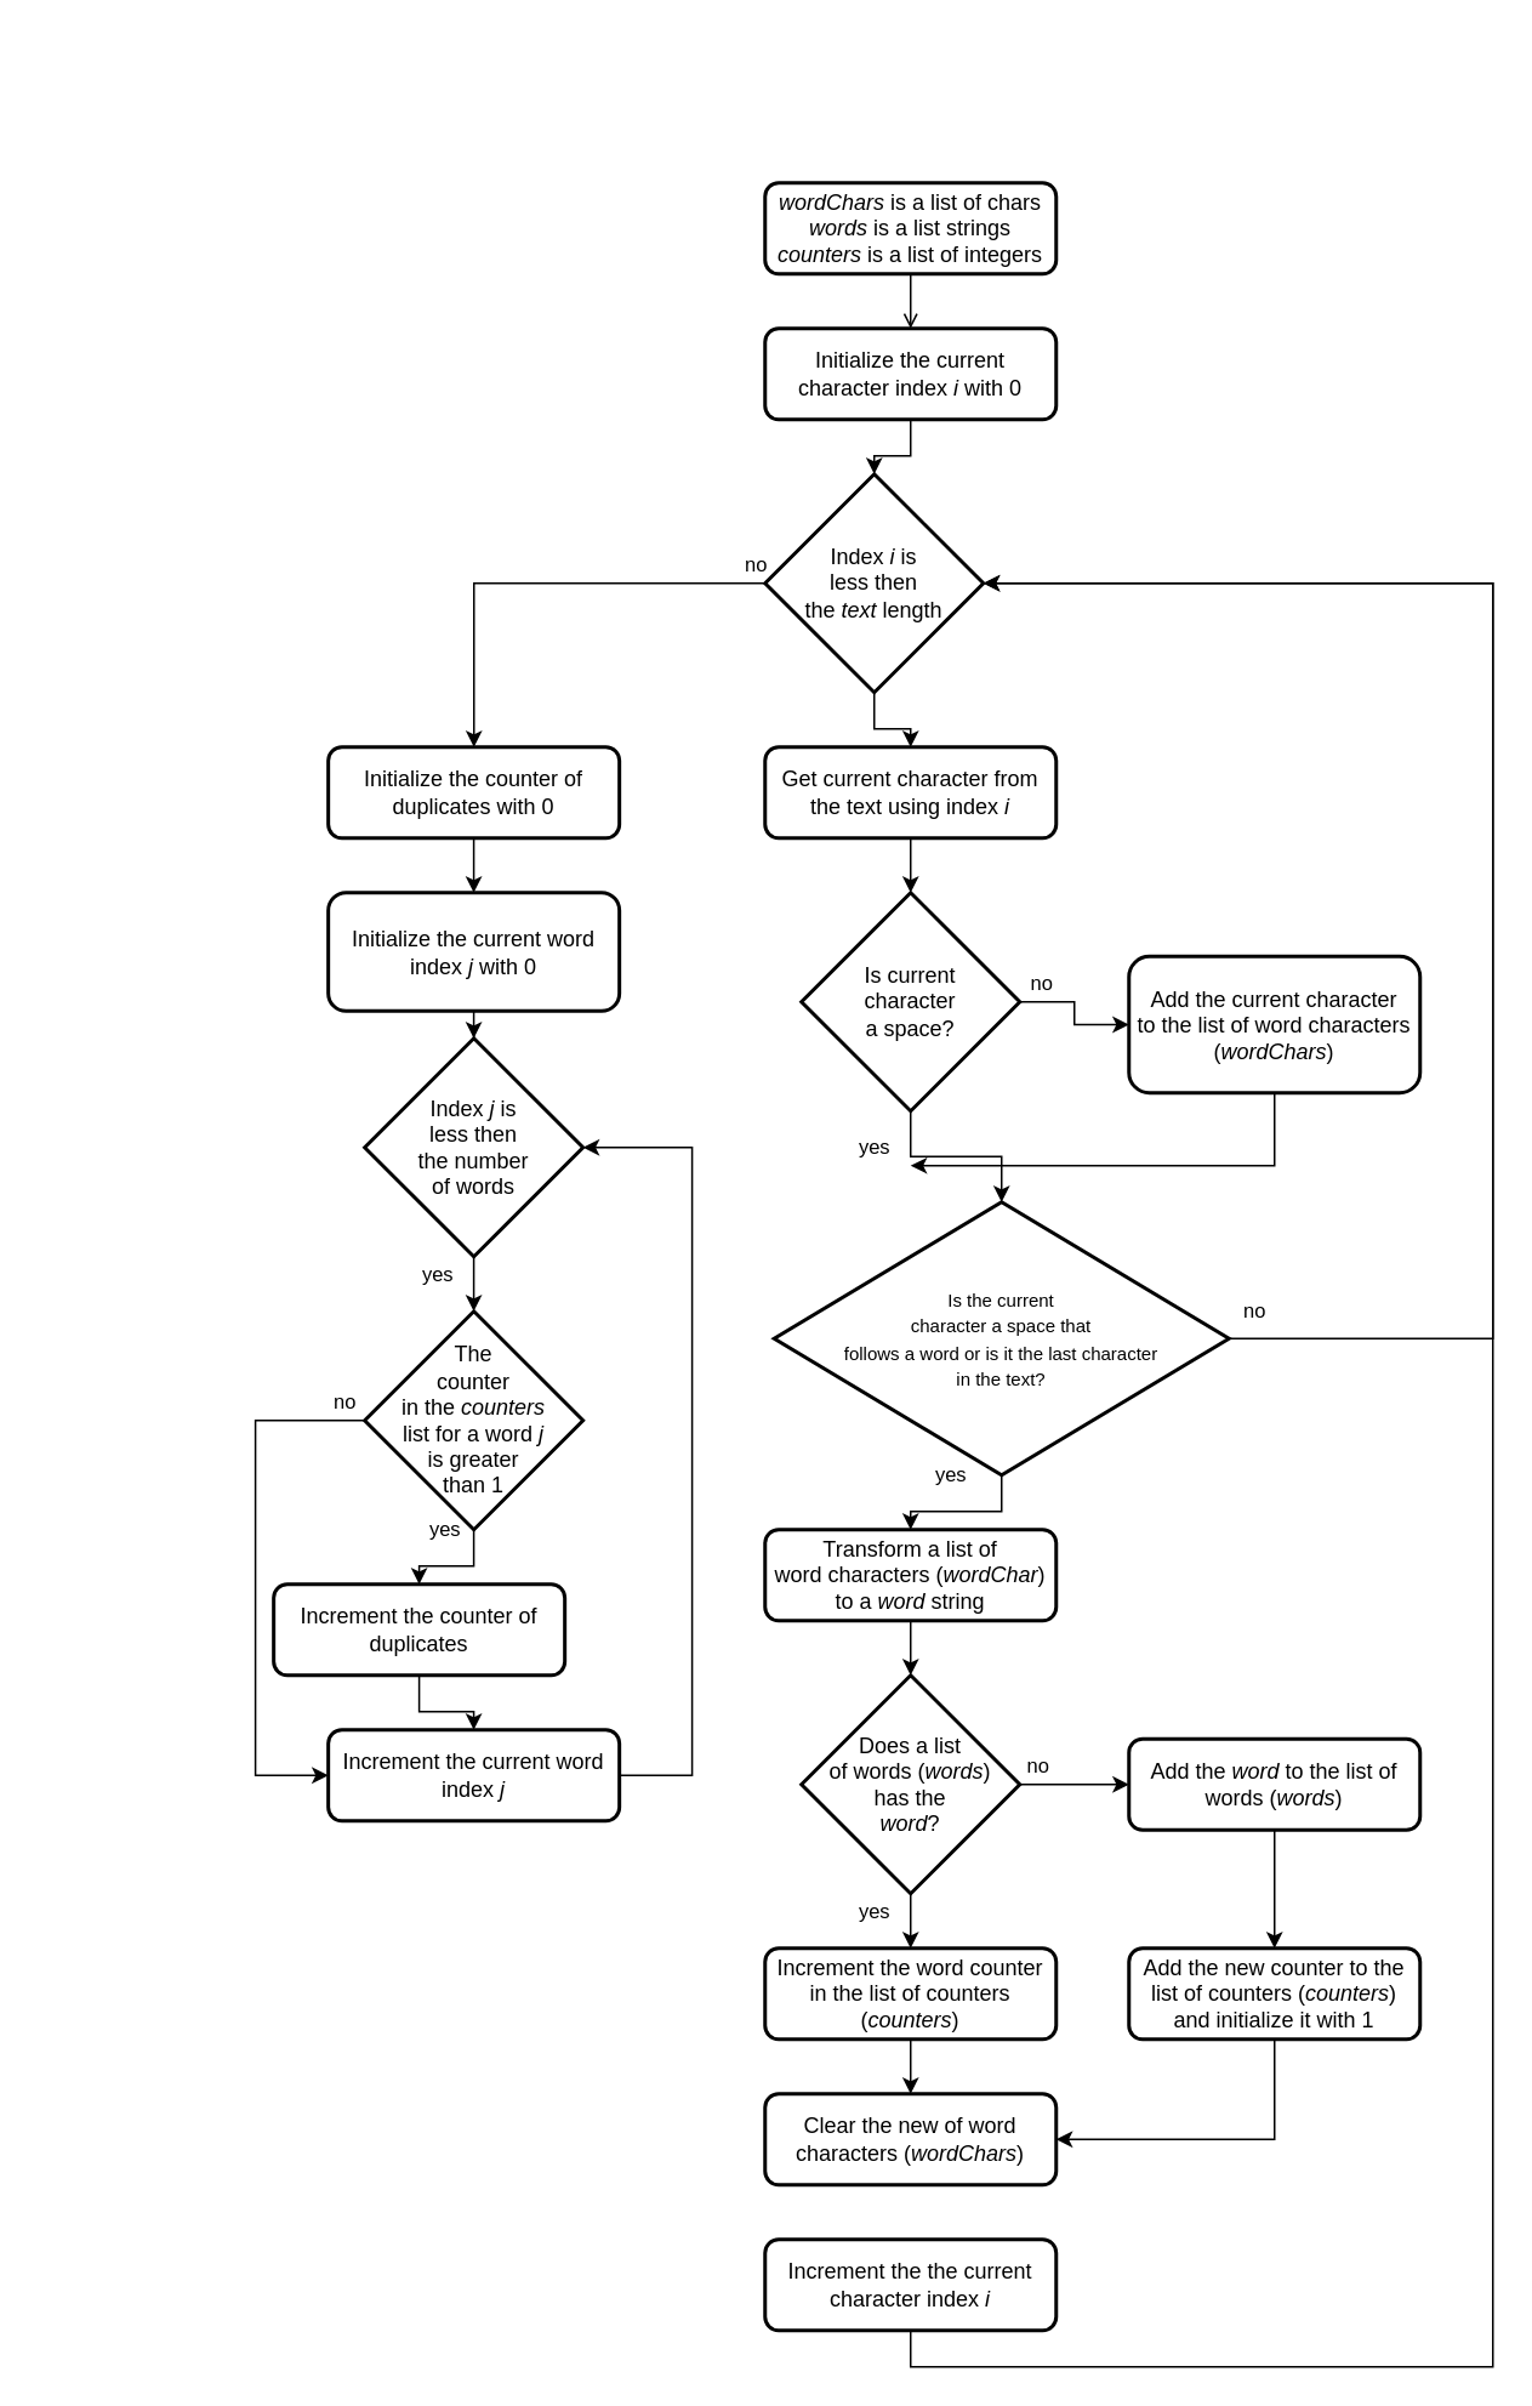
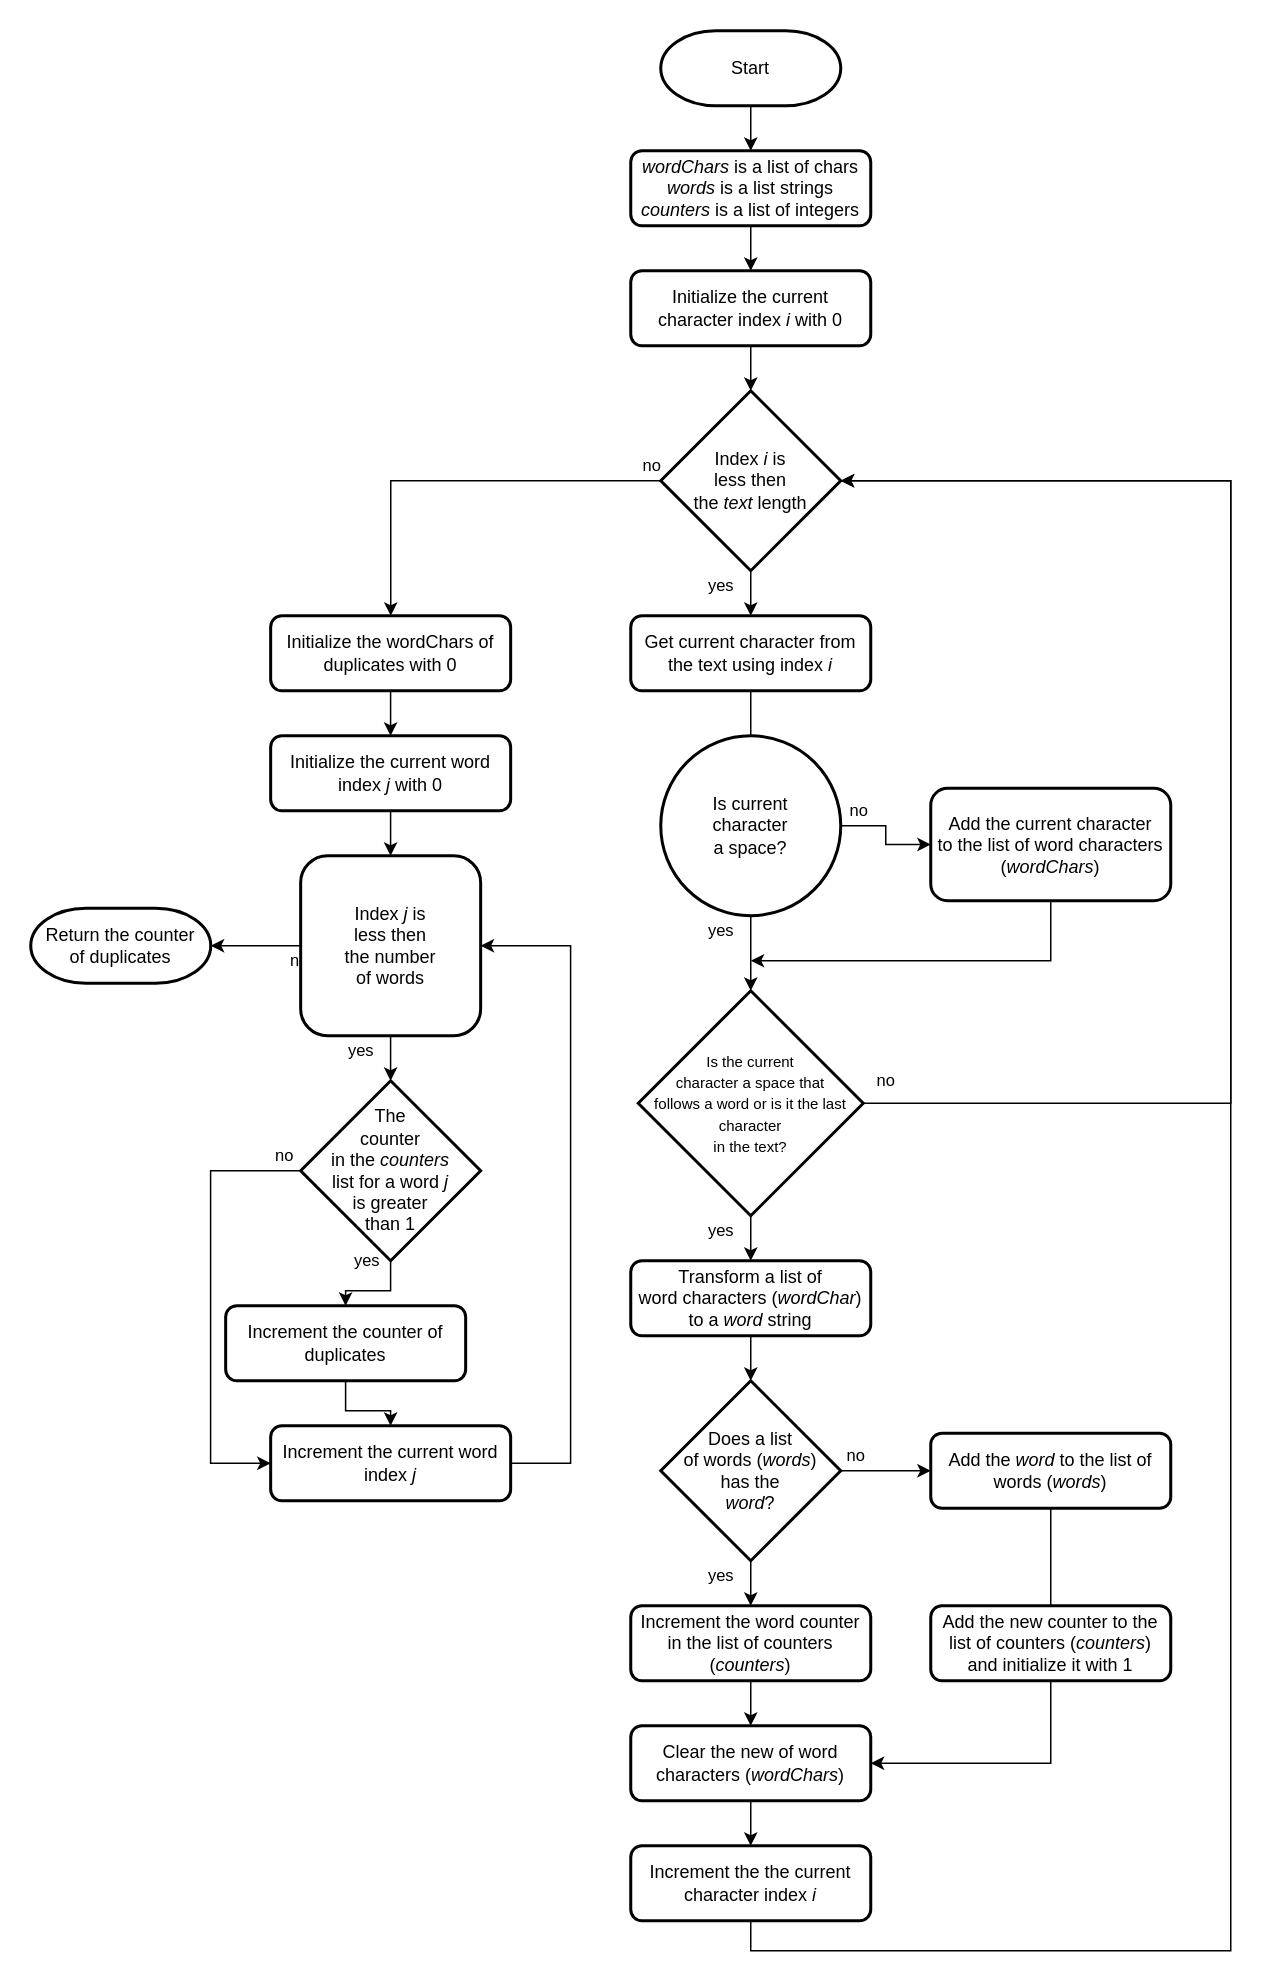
  <mxCell id="0" />
  <mxCell id="1" parent="0" />
- <mxCell id="4" style="edgeStyle=orthogonalEdgeStyle;rounded=0;orthogonalLoop=1;jettySize=auto;html=1;endArrow=open;" parent="1" source="11" target="10" edge="1"><mxGeometry relative="1" as="geometry"><mxPoint x="500" y="230" as="sourcePoint" /></mxGeometry></mxCell>
+ <mxCell id="2" style="edgeStyle=orthogonalEdgeStyle;rounded=0;orthogonalLoop=1;jettySize=auto;html=1;" parent="1" source="3" target="11" edge="1"><mxGeometry relative="1" as="geometry" /></mxCell>
+ <mxCell id="3" value="Start" style="strokeWidth=2;html=1;shape=mxgraph.flowchart.terminator;whiteSpace=wrap;" parent="1" vertex="1"><mxGeometry x="440" y="20" width="120" height="50" as="geometry" /></mxCell>
+ <mxCell id="4" style="edgeStyle=orthogonalEdgeStyle;rounded=0;orthogonalLoop=1;jettySize=auto;html=1;" parent="1" source="11" target="10" edge="1"><mxGeometry relative="1" as="geometry"><mxPoint x="500" y="230" as="sourcePoint" /></mxGeometry></mxCell>
  <mxCell id="5" value="no" style="edgeStyle=orthogonalEdgeStyle;rounded=0;orthogonalLoop=1;jettySize=auto;html=1;" parent="1" source="7" target="37" edge="1"><mxGeometry x="-0.959" y="-10" relative="1" as="geometry"><Array as="points"><mxPoint x="260" y="320" /></Array><mxPoint as="offset" /><mxPoint x="170" y="320" as="targetPoint" /></mxGeometry></mxCell>
  <mxCell id="6" value="yes" style="edgeStyle=orthogonalEdgeStyle;rounded=0;orthogonalLoop=1;jettySize=auto;html=1;" edge="1" parent="1" source="7" target="16"><mxGeometry x="0.2" y="-20" relative="1" as="geometry"><mxPoint as="offset" /></mxGeometry></mxCell>
- <mxCell id="7" value="Index &lt;i&gt;i&lt;/i&gt; is&lt;br&gt;less then&lt;br&gt;the &lt;i&gt;text&lt;/i&gt; length" style="rhombus;whiteSpace=wrap;html=1;rounded=0;strokeWidth=2;" parent="1" vertex="1"><mxGeometry x="420" y="260" width="120" height="120" as="geometry" /></mxCell>
+ <mxCell id="7" value="Index &lt;i&gt;i&lt;/i&gt; is&lt;br&gt;less then&lt;br&gt;the &lt;i&gt;text&lt;/i&gt; length" style="rhombus;whiteSpace=wrap;html=1;rounded=0;strokeWidth=2;" parent="1" vertex="1"><mxGeometry x="440" y="260" width="120" height="120" as="geometry" /></mxCell>
+ <mxCell id="8" value="Return the counter&lt;br&gt;of duplicates" style="strokeWidth=2;html=1;shape=mxgraph.flowchart.terminator;whiteSpace=wrap;" parent="1" vertex="1"><mxGeometry x="20" y="605" width="120" height="50" as="geometry" /></mxCell>
  <mxCell id="9" style="edgeStyle=orthogonalEdgeStyle;rounded=0;orthogonalLoop=1;jettySize=auto;html=1;" parent="1" source="10" target="7" edge="1"><mxGeometry relative="1" as="geometry" /></mxCell>
  <mxCell id="10" value="Initialize the current&lt;br&gt;character index &lt;i&gt;i&lt;/i&gt; with 0" style="rounded=1;whiteSpace=wrap;html=1;strokeWidth=2;" parent="1" vertex="1"><mxGeometry x="420" y="180" width="160" height="50" as="geometry" /></mxCell>
  <mxCell id="11" value="&lt;i&gt;wordChars &lt;/i&gt;is a list of chars&lt;br&gt;&lt;i&gt;words&lt;/i&gt; is a list strings&lt;br&gt;&lt;i&gt;counters &lt;/i&gt;is a list of integers" style="rounded=1;whiteSpace=wrap;html=1;strokeWidth=2;" parent="1" vertex="1"><mxGeometry x="420" y="100" width="160" height="50" as="geometry" /></mxCell>
  <mxCell id="12" value="no" style="edgeStyle=orthogonalEdgeStyle;rounded=0;orthogonalLoop=1;jettySize=auto;html=1;" edge="1" parent="1" source="14" target="18"><mxGeometry x="-0.667" y="10" relative="1" as="geometry"><mxPoint as="offset" /></mxGeometry></mxCell>
  <mxCell id="13" value="&lt;font style=&quot;font-size: 11px;&quot;&gt;yes&lt;/font&gt;" style="edgeStyle=orthogonalEdgeStyle;rounded=0;orthogonalLoop=1;jettySize=auto;html=1;fontSize=9;" edge="1" parent="1" source="14" target="21"><mxGeometry x="-0.6" y="-20" relative="1" as="geometry"><mxPoint as="offset" /></mxGeometry></mxCell>
- <mxCell id="14" value="Is current&lt;br&gt;character&lt;br&gt;a space?" style="rhombus;whiteSpace=wrap;html=1;rounded=0;strokeWidth=2;" vertex="1" parent="1"><mxGeometry x="440" y="490" width="120" height="120" as="geometry" /></mxCell>
- <mxCell id="15" style="edgeStyle=orthogonalEdgeStyle;rounded=0;orthogonalLoop=1;jettySize=auto;html=1;" edge="1" parent="1" source="16" target="14"><mxGeometry relative="1" as="geometry" /></mxCell>
+ <mxCell id="14" value="Is current&lt;br&gt;character&lt;br&gt;a space?" style="ellipse;whiteSpace=wrap;html=1;strokeWidth=2;" vertex="1" parent="1"><mxGeometry x="440" y="490" width="120" height="120" as="geometry" /></mxCell>
+ <mxCell id="15" style="edgeStyle=orthogonalEdgeStyle;rounded=0;orthogonalLoop=1;jettySize=auto;html=1;endArrow=none;" edge="1" parent="1" source="16" target="14"><mxGeometry relative="1" as="geometry" /></mxCell>
  <mxCell id="16" value="Get current character from the text using index &lt;i&gt;i&lt;/i&gt;" style="rounded=1;whiteSpace=wrap;html=1;strokeWidth=2;" vertex="1" parent="1"><mxGeometry x="420" y="410" width="160" height="50" as="geometry" /></mxCell>
  <mxCell id="17" style="edgeStyle=orthogonalEdgeStyle;rounded=0;orthogonalLoop=1;jettySize=auto;html=1;fontSize=10;" edge="1" parent="1" source="18"><mxGeometry relative="1" as="geometry"><mxPoint x="500" y="640" as="targetPoint" /><Array as="points"><mxPoint x="700" y="640" /><mxPoint x="500" y="640" /></Array></mxGeometry></mxCell>
  <mxCell id="18" value="Add the current character&lt;br&gt;to the list of word characters&lt;br&gt;(&lt;i&gt;wordChars&lt;/i&gt;)" style="rounded=1;whiteSpace=wrap;html=1;strokeWidth=2;" vertex="1" parent="1"><mxGeometry x="620" y="525" width="160" height="75" as="geometry" /></mxCell>
  <mxCell id="19" value="&lt;font style=&quot;font-size: 11px;&quot;&gt;no&lt;/font&gt;" style="edgeStyle=orthogonalEdgeStyle;rounded=0;orthogonalLoop=1;jettySize=auto;html=1;entryX=1;entryY=0.5;entryDx=0;entryDy=0;fontSize=10;" edge="1" parent="1" source="21" target="7"><mxGeometry x="-0.967" y="15" relative="1" as="geometry"><Array as="points"><mxPoint x="820" y="735" /><mxPoint x="820" y="320" /></Array><mxPoint as="offset" /></mxGeometry></mxCell>
  <mxCell id="20" value="&lt;font style=&quot;font-size: 11px;&quot;&gt;yes&lt;/font&gt;" style="edgeStyle=orthogonalEdgeStyle;rounded=0;orthogonalLoop=1;jettySize=auto;html=1;fontSize=10;" edge="1" parent="1" source="21" target="23"><mxGeometry x="0.2" y="-20" relative="1" as="geometry"><mxPoint as="offset" /></mxGeometry></mxCell>
- <mxCell id="21" value="&lt;font style=&quot;font-size: 10px;&quot;&gt;Is the current&lt;br&gt;character a space that&lt;br&gt;follows a word or is it the last character&lt;br&gt;in the text?&lt;/font&gt;" style="rhombus;whiteSpace=wrap;html=1;rounded=0;strokeWidth=2;" vertex="1" parent="1"><mxGeometry x="425" y="660" width="250" height="150" as="geometry" /></mxCell>
+ <mxCell id="21" value="&lt;font style=&quot;font-size: 10px;&quot;&gt;Is the current&lt;br&gt;character a space that&lt;br&gt;follows a word or is it the last character&lt;br&gt;in the text?&lt;/font&gt;" style="rhombus;whiteSpace=wrap;html=1;rounded=0;strokeWidth=2;" vertex="1" parent="1"><mxGeometry x="425" y="660" width="150" height="150" as="geometry" /></mxCell>
  <mxCell id="22" style="edgeStyle=orthogonalEdgeStyle;rounded=0;orthogonalLoop=1;jettySize=auto;html=1;fontSize=10;" edge="1" parent="1" source="23" target="26"><mxGeometry relative="1" as="geometry" /></mxCell>
  <mxCell id="23" value="Transform a list of&lt;br&gt;word characters (&lt;i&gt;wordChar&lt;/i&gt;) to a &lt;i&gt;word &lt;/i&gt;string" style="rounded=1;whiteSpace=wrap;html=1;strokeWidth=2;" vertex="1" parent="1"><mxGeometry x="420" y="840" width="160" height="50" as="geometry" /></mxCell>
  <mxCell id="24" value="&lt;font style=&quot;font-size: 11px;&quot;&gt;no&lt;/font&gt;" style="edgeStyle=orthogonalEdgeStyle;rounded=0;orthogonalLoop=1;jettySize=auto;html=1;fontSize=10;" edge="1" parent="1" source="26" target="28"><mxGeometry x="-0.667" y="10" relative="1" as="geometry"><mxPoint as="offset" /></mxGeometry></mxCell>
  <mxCell id="25" value="&lt;font style=&quot;font-size: 11px;&quot;&gt;yes&lt;/font&gt;" style="edgeStyle=orthogonalEdgeStyle;rounded=0;orthogonalLoop=1;jettySize=auto;html=1;fontSize=10;" edge="1" parent="1" source="26" target="32"><mxGeometry x="0.2" y="-20" relative="1" as="geometry"><mxPoint as="offset" /></mxGeometry></mxCell>
  <mxCell id="26" value="Does a list&lt;br&gt;of words (&lt;i&gt;words&lt;/i&gt;)&lt;br&gt;has the&lt;br&gt;&lt;i&gt;word&lt;/i&gt;?" style="rhombus;whiteSpace=wrap;html=1;rounded=0;strokeWidth=2;" vertex="1" parent="1"><mxGeometry x="440" y="920" width="120" height="120" as="geometry" /></mxCell>
- <mxCell id="27" style="edgeStyle=orthogonalEdgeStyle;rounded=0;orthogonalLoop=1;jettySize=auto;html=1;fontSize=10;" edge="1" parent="1" source="28" target="30"><mxGeometry relative="1" as="geometry" /></mxCell>
+ <mxCell id="27" style="edgeStyle=orthogonalEdgeStyle;rounded=0;orthogonalLoop=1;jettySize=auto;html=1;fontSize=10;endArrow=none;" edge="1" parent="1" source="28" target="30"><mxGeometry relative="1" as="geometry" /></mxCell>
  <mxCell id="28" value="Add the &lt;i&gt;word &lt;/i&gt;to the list of words (&lt;i&gt;words&lt;/i&gt;)" style="rounded=1;whiteSpace=wrap;html=1;strokeWidth=2;" vertex="1" parent="1"><mxGeometry x="620" y="955" width="160" height="50" as="geometry" /></mxCell>
  <mxCell id="29" style="edgeStyle=orthogonalEdgeStyle;rounded=0;orthogonalLoop=1;jettySize=auto;html=1;fontSize=10;" edge="1" parent="1" source="30" target="35"><mxGeometry relative="1" as="geometry"><Array as="points"><mxPoint x="700" y="1175" /></Array></mxGeometry></mxCell>
  <mxCell id="30" value="Add the new counter to the list of counters (&lt;i&gt;counters&lt;/i&gt;)&lt;br&gt;and initialize it with 1" style="rounded=1;whiteSpace=wrap;html=1;strokeWidth=2;" vertex="1" parent="1"><mxGeometry x="620" y="1070" width="160" height="50" as="geometry" /></mxCell>
  <mxCell id="31" style="edgeStyle=orthogonalEdgeStyle;rounded=0;orthogonalLoop=1;jettySize=auto;html=1;fontSize=10;" edge="1" parent="1" source="32" target="35"><mxGeometry relative="1" as="geometry" /></mxCell>
  <mxCell id="32" value="Increment the word counter in the list of counters (&lt;i&gt;counters&lt;/i&gt;)" style="rounded=1;whiteSpace=wrap;html=1;strokeWidth=2;" vertex="1" parent="1"><mxGeometry x="420" y="1070" width="160" height="50" as="geometry" /></mxCell>
  <mxCell id="33" style="edgeStyle=orthogonalEdgeStyle;rounded=0;orthogonalLoop=1;jettySize=auto;html=1;fontSize=10;" edge="1" parent="1" source="48" target="7"><mxGeometry relative="1" as="geometry"><Array as="points"><mxPoint x="500" y="1300" /><mxPoint x="820" y="1300" /><mxPoint x="820" y="320" /></Array></mxGeometry></mxCell>
+ <mxCell id="34" style="edgeStyle=orthogonalEdgeStyle;rounded=0;orthogonalLoop=1;jettySize=auto;html=1;fontSize=11;" edge="1" parent="1" source="35" target="48"><mxGeometry relative="1" as="geometry" /></mxCell>
  <mxCell id="35" value="Clear the new of word characters (&lt;i&gt;wordChars&lt;/i&gt;)" style="rounded=1;whiteSpace=wrap;html=1;strokeWidth=2;" vertex="1" parent="1"><mxGeometry x="420" y="1150" width="160" height="50" as="geometry" /></mxCell>
  <mxCell id="36" style="edgeStyle=orthogonalEdgeStyle;rounded=0;orthogonalLoop=1;jettySize=auto;html=1;fontSize=11;" edge="1" parent="1" source="37" target="39"><mxGeometry relative="1" as="geometry" /></mxCell>
- <mxCell id="37" value="Initialize the counter of duplicates with&amp;nbsp;0" style="rounded=1;whiteSpace=wrap;html=1;strokeWidth=2;" vertex="1" parent="1"><mxGeometry x="179.94" y="410" width="160" height="50" as="geometry" /></mxCell>
+ <mxCell id="37" value="Initialize the wordChars of duplicates with&amp;nbsp;0" style="rounded=1;whiteSpace=wrap;html=1;strokeWidth=2;" vertex="1" parent="1"><mxGeometry x="179.94" y="410" width="160" height="50" as="geometry" /></mxCell>
  <mxCell id="38" style="edgeStyle=orthogonalEdgeStyle;rounded=0;orthogonalLoop=1;jettySize=auto;html=1;fontSize=11;" edge="1" parent="1" source="39" target="42"><mxGeometry relative="1" as="geometry" /></mxCell>
- <mxCell id="39" value="Initialize the current word index &lt;i&gt;j&lt;/i&gt; with 0" style="rounded=1;whiteSpace=wrap;html=1;strokeWidth=2;" vertex="1" parent="1"><mxGeometry x="179.94" y="490" width="160" height="65" as="geometry" /></mxCell>
+ <mxCell id="39" value="Initialize the current word index &lt;i&gt;j&lt;/i&gt; with 0" style="rounded=1;whiteSpace=wrap;html=1;strokeWidth=2;" vertex="1" parent="1"><mxGeometry x="179.94" y="490" width="160" height="50" as="geometry" /></mxCell>
  <mxCell id="40" value="yes" style="edgeStyle=orthogonalEdgeStyle;rounded=0;orthogonalLoop=1;jettySize=auto;html=1;fontSize=11;" edge="1" parent="1" source="42" target="45"><mxGeometry x="0.2" y="-20" relative="1" as="geometry"><mxPoint as="offset" /></mxGeometry></mxCell>
- <mxCell id="42" value="Index &lt;i&gt;j&lt;/i&gt;&amp;nbsp;is&lt;br&gt;less then&lt;br&gt;the number&lt;br&gt;of words" style="rhombus;whiteSpace=wrap;html=1;rounded=0;strokeWidth=2;" vertex="1" parent="1"><mxGeometry x="199.94" y="570" width="120" height="120" as="geometry" /></mxCell>
+ <mxCell id="41" value="no" style="edgeStyle=orthogonalEdgeStyle;rounded=0;orthogonalLoop=1;jettySize=auto;html=1;fontSize=11;" edge="1" parent="1" source="42" target="8"><mxGeometry x="-0.958" y="10" relative="1" as="geometry"><Array as="points"><mxPoint x="100" y="630" /><mxPoint x="100" y="630" /></Array><mxPoint as="offset" /></mxGeometry></mxCell>
+ <mxCell id="42" value="Index &lt;i&gt;j&lt;/i&gt;&amp;nbsp;is&lt;br&gt;less then&lt;br&gt;the number&lt;br&gt;of words" style="whiteSpace=wrap;html=1;strokeWidth=2;rounded=1;" vertex="1" parent="1"><mxGeometry x="199.94" y="570" width="120" height="120" as="geometry" /></mxCell>
  <mxCell id="43" value="yes" style="edgeStyle=orthogonalEdgeStyle;rounded=0;orthogonalLoop=1;jettySize=auto;html=1;fontSize=11;" edge="1" parent="1" source="45" target="47"><mxGeometry x="0.2" y="-20" relative="1" as="geometry"><mxPoint as="offset" /></mxGeometry></mxCell>
  <mxCell id="44" value="no" style="edgeStyle=orthogonalEdgeStyle;rounded=0;orthogonalLoop=1;jettySize=auto;html=1;fontSize=11;" edge="1" parent="1" source="45" target="50"><mxGeometry x="-0.926" y="-10" relative="1" as="geometry"><Array as="points"><mxPoint x="139.94" y="780" /><mxPoint x="139.94" y="975" /></Array><mxPoint as="offset" /></mxGeometry></mxCell>
  <mxCell id="45" value="The&lt;br&gt;counter&lt;br&gt;in the &lt;i&gt;counters&lt;/i&gt;&lt;br&gt;list for a word &lt;i&gt;j&lt;br&gt;&lt;/i&gt;is greater&lt;br&gt;than 1" style="rhombus;whiteSpace=wrap;html=1;rounded=0;strokeWidth=2;" vertex="1" parent="1"><mxGeometry x="199.94" y="720" width="120" height="120" as="geometry" /></mxCell>
  <mxCell id="46" style="edgeStyle=orthogonalEdgeStyle;rounded=0;orthogonalLoop=1;jettySize=auto;html=1;fontSize=11;" edge="1" parent="1" source="47" target="50"><mxGeometry relative="1" as="geometry" /></mxCell>
  <mxCell id="47" value="Increment the counter of duplicates" style="rounded=1;whiteSpace=wrap;html=1;strokeWidth=2;" vertex="1" parent="1"><mxGeometry x="149.94" y="870" width="160" height="50" as="geometry" /></mxCell>
  <mxCell id="48" value="Increment the the current character index&amp;nbsp;&lt;i&gt;i&lt;/i&gt;" style="rounded=1;whiteSpace=wrap;html=1;strokeWidth=2;" vertex="1" parent="1"><mxGeometry x="420" y="1230" width="160" height="50" as="geometry" /></mxCell>
  <mxCell id="49" style="edgeStyle=orthogonalEdgeStyle;rounded=0;orthogonalLoop=1;jettySize=auto;html=1;fontSize=11;" edge="1" parent="1" source="50" target="42"><mxGeometry relative="1" as="geometry"><mxPoint x="139.94" y="710" as="targetPoint" /><Array as="points"><mxPoint x="379.94" y="975" /><mxPoint x="379.94" y="630" /></Array></mxGeometry></mxCell>
  <mxCell id="50" value="Increment the current word index&amp;nbsp;&lt;i&gt;j&lt;/i&gt;" style="rounded=1;whiteSpace=wrap;html=1;strokeWidth=2;" vertex="1" parent="1"><mxGeometry x="179.94" y="950" width="160" height="50" as="geometry" /></mxCell>
